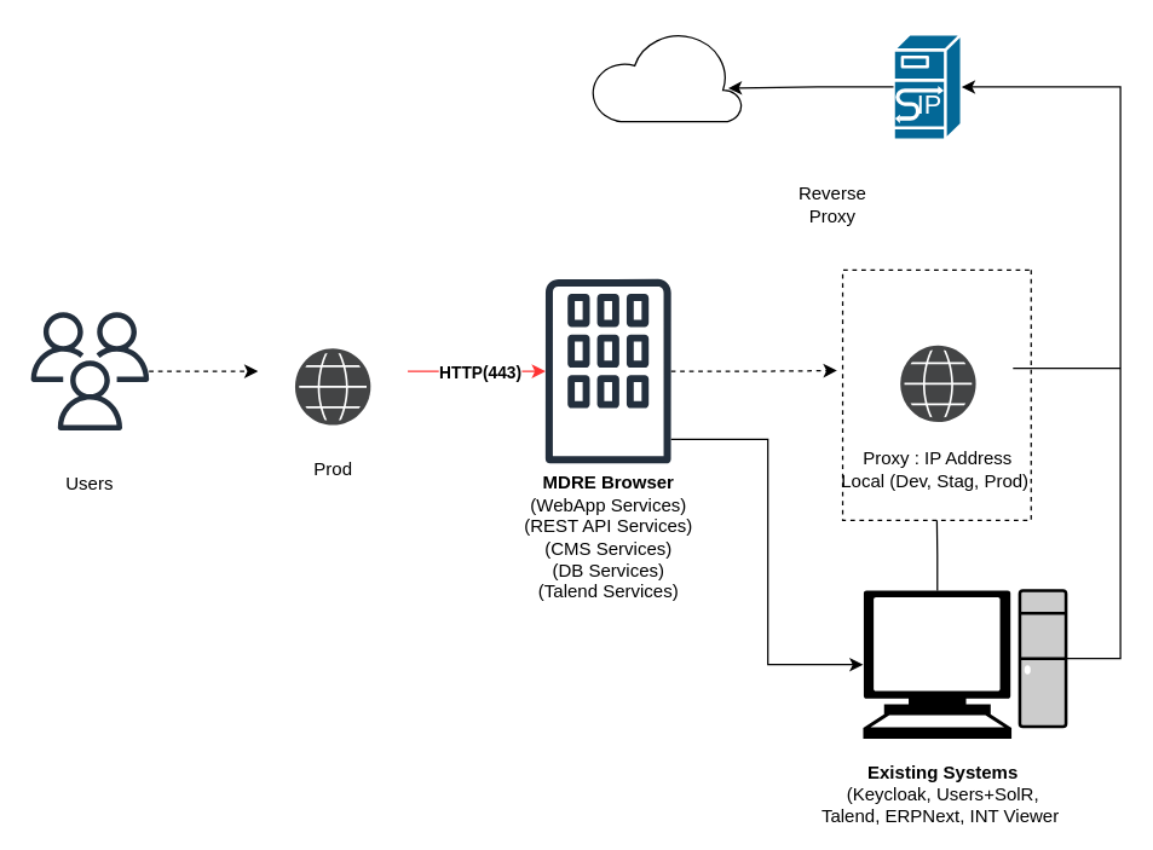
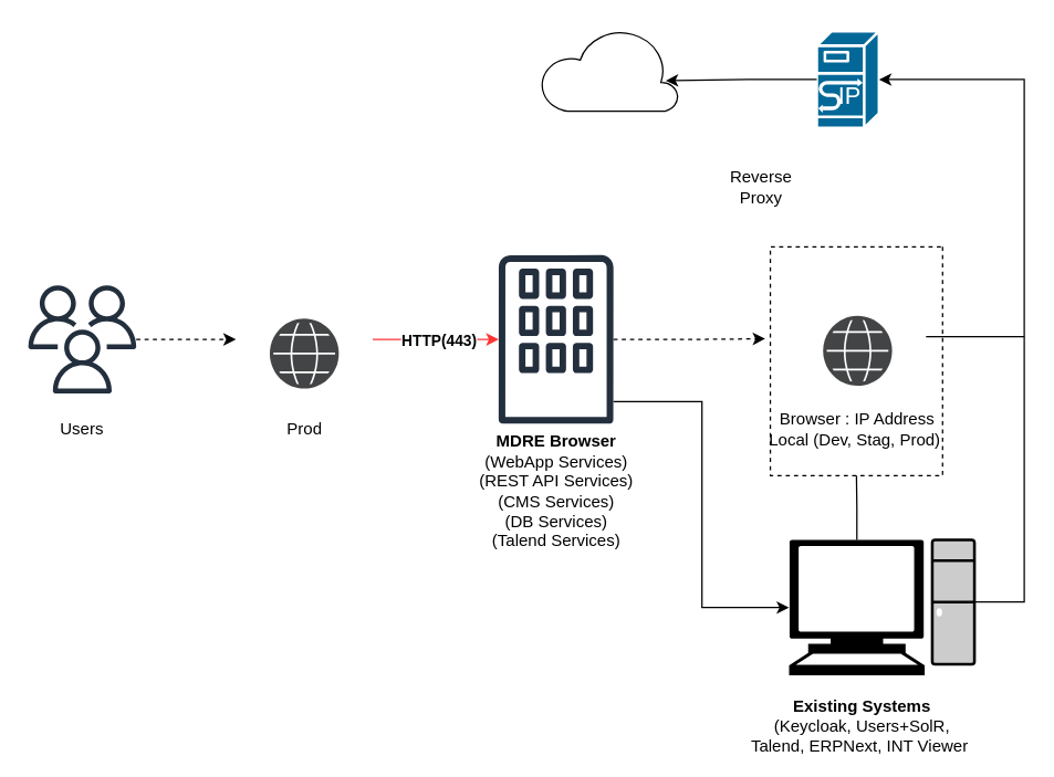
  <mxCell id="0" />
  <mxCell id="1" parent="0" />
  <mxCell id="2" style="edgeStyle=orthogonalEdgeStyle;rounded=0;orthogonalLoop=1;jettySize=auto;html=1;entryX=0;entryY=0.5;entryDx=0;entryDy=0;dashed=1;" edge="1" parent="1" source="3" target="6"><mxGeometry relative="1" as="geometry" /></mxCell>
  <mxCell id="3" value="" style="sketch=0;outlineConnect=0;fontColor=#232F3E;gradientColor=none;fillColor=#232F3D;strokeColor=none;dashed=0;verticalLabelPosition=bottom;verticalAlign=top;align=center;html=1;fontSize=12;fontStyle=0;aspect=fixed;pointerEvents=1;shape=mxgraph.aws4.users;" vertex="1" parent="1"><mxGeometry x="20" y="206" width="78" height="78" as="geometry" /></mxCell>
  <mxCell id="4" value="" style="group" vertex="1" connectable="0" parent="1"><mxGeometry x="170" y="195.5" width="99" height="99" as="geometry" /></mxCell>
  <mxCell id="5" value="" style="group" vertex="1" connectable="0" parent="4"><mxGeometry width="99" height="99" as="geometry" /></mxCell>
  <mxCell id="6" value="" style="shape=image;html=1;verticalAlign=top;verticalLabelPosition=bottom;labelBackgroundColor=#ffffff;imageAspect=0;aspect=fixed;image=https://cdn4.iconfinder.com/data/icons/essential-3/32/386-Browser_Remove-128.png" vertex="1" parent="5"><mxGeometry width="99" height="99" as="geometry" /></mxCell>
  <mxCell id="7" value="" style="sketch=0;pointerEvents=1;shadow=0;dashed=0;html=1;strokeColor=none;fillColor=#434445;labelPosition=center;verticalLabelPosition=bottom;verticalAlign=top;align=center;outlineConnect=0;shape=mxgraph.veeam2.globe;" vertex="1" parent="5"><mxGeometry x="24.56" y="34.5" width="49.88" height="50.5" as="geometry" /></mxCell>
  <mxCell id="8" style="edgeStyle=orthogonalEdgeStyle;rounded=0;orthogonalLoop=1;jettySize=auto;html=1;entryX=0.402;entryY=1.03;entryDx=0;entryDy=0;entryPerimeter=0;dashed=1;" edge="1" parent="1" source="9" target="13"><mxGeometry relative="1" as="geometry" /></mxCell>
  <mxCell id="9" value="" style="sketch=0;outlineConnect=0;fontColor=#232F3E;gradientColor=none;fillColor=#232F3D;strokeColor=none;dashed=0;verticalLabelPosition=bottom;verticalAlign=top;align=center;html=1;fontSize=12;fontStyle=0;aspect=fixed;pointerEvents=1;shape=mxgraph.aws4.corporate_data_center;" vertex="1" parent="1"><mxGeometry x="360" y="183.92" width="83" height="122.15" as="geometry" /></mxCell>
  <mxCell id="10" style="edgeStyle=orthogonalEdgeStyle;rounded=0;orthogonalLoop=1;jettySize=auto;html=1;strokeColor=#FF3333;" edge="1" parent="1" source="6" target="9"><mxGeometry relative="1" as="geometry" /></mxCell>
  <mxCell id="11" value="&lt;b&gt;HTTP(443)&lt;/b&gt;" style="edgeLabel;html=1;align=center;verticalAlign=middle;resizable=0;points=[];" vertex="1" connectable="0" parent="10"><mxGeometry x="0.041" relative="1" as="geometry"><mxPoint as="offset" /></mxGeometry></mxCell>
  <mxCell id="12" value="" style="group" vertex="1" connectable="0" parent="1"><mxGeometry x="570" y="193.5" width="134.47" height="134.53" as="geometry" /></mxCell>
  <mxCell id="13" value="" style="verticalLabelPosition=bottom;verticalAlign=top;html=1;shape=mxgraph.basic.rect;fillColor2=none;strokeWidth=1;size=20;indent=5;rotation=90;fillColor=none;dashed=1;" vertex="1" parent="12"><mxGeometry x="-34.08" y="5.02" width="165.56" height="124.53" as="geometry" /></mxCell>
  <mxCell id="14" style="edgeStyle=orthogonalEdgeStyle;rounded=0;orthogonalLoop=1;jettySize=auto;html=1;endArrow=none;endFill=0;" edge="1" parent="12" source="15"><mxGeometry relative="1" as="geometry"><mxPoint x="170" y="49.5" as="targetPoint" /></mxGeometry></mxCell>
  <mxCell id="15" value="" style="shape=image;html=1;verticalAlign=top;verticalLabelPosition=bottom;labelBackgroundColor=#ffffff;imageAspect=0;aspect=fixed;image=https://cdn4.iconfinder.com/data/icons/essential-3/32/386-Browser_Remove-128.png" vertex="1" parent="12"><mxGeometry width="99" height="99" as="geometry" /></mxCell>
  <mxCell id="16" value="" style="sketch=0;pointerEvents=1;shadow=0;dashed=0;html=1;strokeColor=none;fillColor=#434445;labelPosition=center;verticalLabelPosition=bottom;verticalAlign=top;align=center;outlineConnect=0;shape=mxgraph.veeam2.globe;" vertex="1" parent="12"><mxGeometry x="24.56" y="34.5" width="49.88" height="50.5" as="geometry" /></mxCell>
  <mxCell id="17" value="&lt;b&gt;MDRE Browser&lt;/b&gt;&lt;br&gt;(WebApp Services)&lt;br&gt;(REST API Services)&lt;br&gt;(CMS Services)&lt;br&gt;(DB Services)&lt;br&gt;(Talend Services)" style="text;html=1;align=center;verticalAlign=middle;whiteSpace=wrap;rounded=0;" vertex="1" parent="1"><mxGeometry x="339.75" y="340" width="123.5" height="30" as="geometry" /></mxCell>
  <mxCell id="18" value="Prod" style="text;html=1;align=center;verticalAlign=middle;whiteSpace=wrap;rounded=0;" vertex="1" parent="1"><mxGeometry x="189.5" y="294.5" width="60" height="30" as="geometry" /></mxCell>
- <mxCell id="19" value="Users" style="text;html=1;align=center;verticalAlign=middle;whiteSpace=wrap;rounded=0;" vertex="1" parent="1"><mxGeometry x="29" y="304.5" width="60" height="30" as="geometry" /></mxCell>
- <mxCell id="20" value="Proxy : IP Address Local (Dev, Stag, Prod)&amp;nbsp;" style="text;html=1;align=center;verticalAlign=middle;whiteSpace=wrap;rounded=0;" vertex="1" parent="1"><mxGeometry x="554.25" y="294.5" width="130.5" height="30" as="geometry" /></mxCell>
+ <mxCell id="19" value="Users" style="text;html=1;align=center;verticalAlign=middle;whiteSpace=wrap;rounded=0;" vertex="1" parent="1"><mxGeometry x="29" y="294.5" width="60" height="30" as="geometry" /></mxCell>
+ <mxCell id="20" value="Browser : IP Address Local (Dev, Stag, Prod)&amp;nbsp;" style="text;html=1;align=center;verticalAlign=middle;whiteSpace=wrap;rounded=0;" vertex="1" parent="1"><mxGeometry x="554.25" y="294.5" width="130.5" height="30" as="geometry" /></mxCell>
  <mxCell id="21" value="&lt;b&gt;Existing Systems&lt;/b&gt;&lt;br&gt;(Keycloak, Users+SolR, Talend, ERPNext, INT Viewer&amp;nbsp;" style="text;html=1;align=center;verticalAlign=middle;whiteSpace=wrap;rounded=0;" vertex="1" parent="1"><mxGeometry x="540" y="510" width="165.5" height="30" as="geometry" /></mxCell>
  <mxCell id="22" value="" style="group" vertex="1" connectable="0" parent="1"><mxGeometry x="570" y="390" width="134" height="98" as="geometry" /></mxCell>
  <mxCell id="23" value="" style="fontColor=#0066CC;verticalAlign=top;verticalLabelPosition=bottom;labelPosition=center;align=center;html=1;outlineConnect=0;fillColor=#CCCCCC;strokeColor=#000000;gradientColor=none;gradientDirection=north;strokeWidth=2;shape=mxgraph.networks.desktop_pc;" vertex="1" parent="22"><mxGeometry x="103.5" width="30.5" height="90" as="geometry" /></mxCell>
  <mxCell id="24" value="" style="shape=mxgraph.signs.tech.computer;html=1;pointerEvents=1;fillColor=#000000;strokeColor=none;verticalLabelPosition=bottom;verticalAlign=top;align=center;" vertex="1" parent="22"><mxGeometry width="98" height="98" as="geometry" /></mxCell>
  <mxCell id="25" style="edgeStyle=orthogonalEdgeStyle;rounded=0;orthogonalLoop=1;jettySize=auto;html=1;entryX=0;entryY=0.5;entryDx=0;entryDy=0;entryPerimeter=0;" edge="1" parent="1" source="9" target="24"><mxGeometry relative="1" as="geometry"><mxPoint x="450" y="280" as="sourcePoint" /><Array as="points"><mxPoint x="507" y="290" /><mxPoint x="507" y="439" /></Array></mxGeometry></mxCell>
  <mxCell id="26" style="edgeStyle=orthogonalEdgeStyle;rounded=0;orthogonalLoop=1;jettySize=auto;html=1;entryX=1.013;entryY=0.496;entryDx=0;entryDy=0;entryPerimeter=0;strokeColor=none;" edge="1" parent="1" source="24" target="13"><mxGeometry relative="1" as="geometry" /></mxCell>
  <mxCell id="27" style="edgeStyle=orthogonalEdgeStyle;rounded=0;orthogonalLoop=1;jettySize=auto;html=1;startArrow=none;startFill=0;endArrow=none;endFill=0;" edge="1" parent="1" source="24" target="13"><mxGeometry relative="1" as="geometry" /></mxCell>
  <mxCell id="28" value="" style="shape=mxgraph.cisco.servers.sip_proxy_server;html=1;pointerEvents=1;dashed=0;fillColor=#036897;strokeColor=#ffffff;strokeWidth=2;verticalLabelPosition=bottom;verticalAlign=top;align=center;outlineConnect=0;" vertex="1" parent="1"><mxGeometry x="590" y="22" width="45" height="70" as="geometry" /></mxCell>
  <mxCell id="29" value="" style="group" vertex="1" connectable="0" parent="1"><mxGeometry x="390" y="20" width="100" height="60" as="geometry" /></mxCell>
  <mxCell id="30" value="" style="verticalLabelPosition=bottom;html=1;verticalAlign=top;align=center;strokeColor=default;fillColor=#FFFFFF;shape=mxgraph.azure.cloud;" vertex="1" parent="29"><mxGeometry width="100" height="60" as="geometry" /></mxCell>
  <mxCell id="31" style="edgeStyle=orthogonalEdgeStyle;rounded=0;orthogonalLoop=1;jettySize=auto;html=1;entryX=1;entryY=0.5;entryDx=0;entryDy=0;entryPerimeter=0;" edge="1" parent="1" source="23" target="28"><mxGeometry relative="1" as="geometry"><mxPoint x="655" y="60" as="targetPoint" /><Array as="points"><mxPoint x="740" y="435" /><mxPoint x="740" y="57" /></Array></mxGeometry></mxCell>
  <mxCell id="32" value="Reverse Proxy" style="text;html=1;align=center;verticalAlign=middle;whiteSpace=wrap;rounded=0;" vertex="1" parent="1"><mxGeometry x="520" y="120" width="60" height="30" as="geometry" /></mxCell>
  <mxCell id="33" style="edgeStyle=orthogonalEdgeStyle;rounded=0;orthogonalLoop=1;jettySize=auto;html=1;entryX=0.908;entryY=0.63;entryDx=0;entryDy=0;entryPerimeter=0;" edge="1" parent="1" source="28" target="30"><mxGeometry relative="1" as="geometry" /></mxCell>
